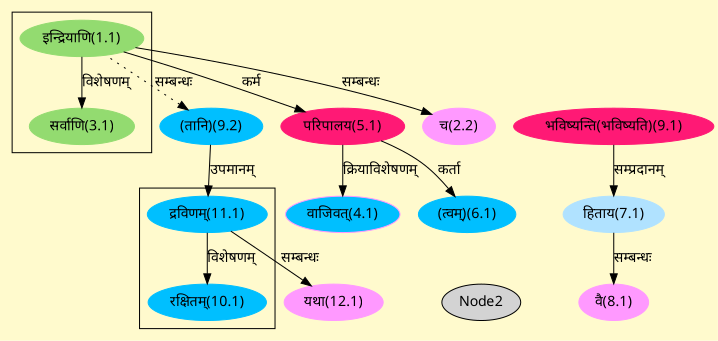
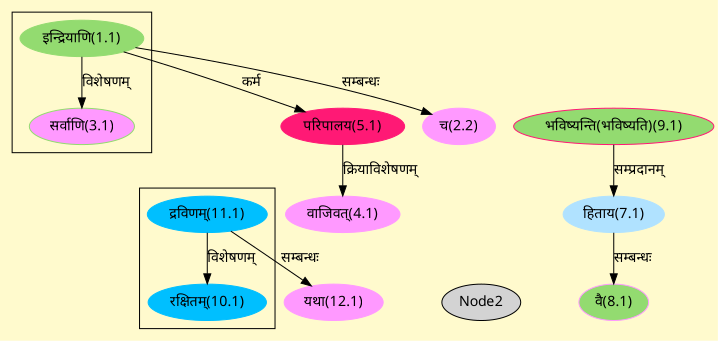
  digraph {
    bgcolor=lemonchiffon1
    compound=true
    fontname="Noto Sans"
    rankdir=BT
    node [color="#00BFFF" fontname="Noto Sans" style=filled]
    edge [dir=back fontname="Noto Sans"]
-   n1 [color="#93DB70" label="सर्वाणि(3.1)"]
+   n1 [color="#93DB70" label="सर्वाणि(3.1)" fillcolor="#FF99FF"]
    n2 [color="#93DB70" label="इन्द्रियाणि(1.1)"]
    n3 [label="रक्षितम्(10.1)"]
    n4 [label="द्रविणम्(11.1)"]
-   n5 [label="(तानि)(9.2)"]
    n6 [color="#FF1975" label="परिपालय(5.1)"]
    n7 [color="#FF99FF" label="च(2.2)"]
-   n8 [color="#FF99FF" label="वाजिवत्(4.1)" fillcolor="#00BFFF"]
+   n8 [color="#FF99FF" label="वाजिवत्(4.1)"]
    n9 [label=Node2 color=""]
-   n10 [label="(त्वम्)(6.1)"]
    n11 [color="#B0E2FF" label="हिताय(7.1)"]
-   n12 [color="#FF1975" label="भविष्यन्ति(भविष्यति)(9.1)"]
-   n13 [color="#FF99FF" label="वै(8.1)"]
+   n12 [color="#FF1975" label="भविष्यन्ति(भविष्यति)(9.1)" fillcolor="#93DB70"]
+   n13 [color="#FF99FF" label="वै(8.1)" fillcolor="#93DB70"]
    n14 [color="#FF99FF" label="यथा(12.1)"]
    subgraph cluster_1 {
      n1
      n2
    }
    subgraph cluster_2 {
      n3
      n4
    }
    n1 -> n2 [label="विशेषणम्"]
    n3 -> n4 [label="विशेषणम्"]
-   n4 -> n5 [label="उपमानम्"]
-   n5 -> n2 [label="सम्बन्धः" style=dotted]
    n6 -> n2 [label="कर्म"]
    n7 -> n2 [label="सम्बन्धः"]
    n8 -> n6 [label="क्रियाविशेषणम्"]
-   n10 -> n6 [label="कर्ता"]
    n11 -> n12 [label="सम्प्रदानम्"]
    n13 -> n11 [label="सम्बन्धः"]
    n14 -> n4 [label="सम्बन्धः"]
  }
